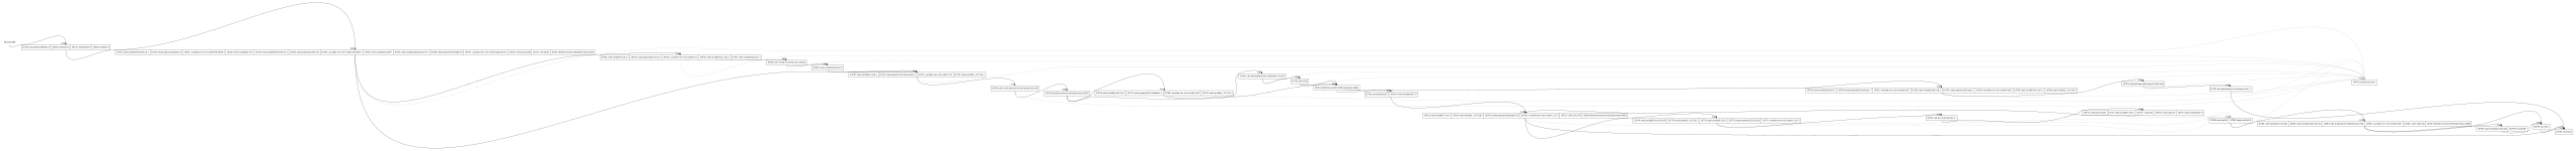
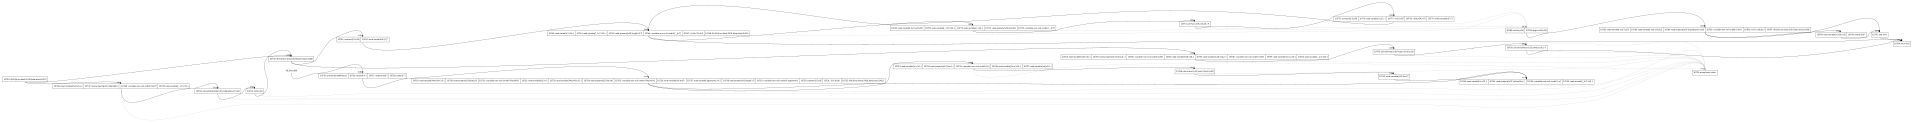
  digraph {
    fontname="IBM Plex Sans"
    rankdir=LR
    node [fontname="IBM Plex Sans" shape=record]
    edge [fontname="IBM Plex Sans" headport=n tailport=s]
    n1 [label=BB_entry188 shape=none]
    n2 [label="{10715: constant[undefined,v1]|10716: vardecl['m']|10717: vardecl['self']|10718: vardecl['i']}"]
    n3 [label="{10719: read-variable['MochiKit',v3,-]|10720: read-property[v3,'Base',v2]|10721: \<variable-non-null-undef\>['MochiKit']|10722: write-variable[v2,'m']*|10723: read-variable['MochiKit',v5,-]|10724: read-property[v5,'Iter',v4]|10725: \<variable-non-null-undef\>['MochiKit']|10726: write-variable[v4,'self']*|10727: read-variable['arguments',v9,-]|10728: read-property[v9,'length',v7]|10729: \<variable-non-null-undef\>['arguments']|10730: constant[2.0,v8]|10731: \>[v7,v8,v6]|10732: if[v6](true-block:2418,false-block:2421)}"]
    n4 [label="{10733: read-variable['m',v12,-]|10734: read-property[v12,'bind',-]|10735: \<variable-non-null-undef\>['m']|10736: read-variable['func',v13,-]|10737: read-variable['obj',v14,-]}"]
    n5 [label="{10740: read-variable['m',v12,-]|10741: read-property[v12,'isArrayLike',-]|10742: \<variable-non-null-undef\>['m']|10743: read-variable['_1c7',v13,-]}"]
    n6 [label="{10795: exceptional-return}"]
    n7 [label="{10738: call-m.bind [v12,'bind',v13,v14,v10]}"]
-   n8 [label="{10744: call-m.isArrayLike [v12,'isArrayLike',v13,v10]}"]
    n9 [label="{10739: write-variable[v10,'func']*}"]
    n10 [label="{10745: if[v10](true-block:2424,false-block:2427)}"]
    n11 [label="{10752: if[v10](true-block:2429,false-block:2428)}"]
    n12 [label="{10746: read-variable['self',v16,-]|10747: read-property[v16,'isIterable',-]|10748: \<variable-non-null-undef\>['self']|10749: read-variable['_1c7',v17,-]}"]
    n13 [label="{10761: constant[0.0,v15]|10762: write-variable[v15,'i']*}"]
    n14 [label="{10753: read-variable['self',v15,-]|10754: read-property[v15,'exhaust',-]|10755: \<variable-non-null-undef\>['self']|10756: read-variable['self',v18,-]|10757: read-property[v18,'imap',-]|10758: \<variable-non-null-undef\>['self']|10759: read-variable['func',v19,-]|10760: read-variable['_1c7',v20,-]}"]
    n15 [label="{10750: call-self.isIterable [v16,'isIterable',v17,v14]}"]
    n16 [label="{10763: read-variable['i',v16,-]|10764: read-variable['_1c7',v18,-]|10765: read-property[v18,'length',v17]|10766: \<variable-non-null-undef\>['_1c7']|10767: \<[v16,v17,v14]|10768: if[v14](true-block:2431,false-block:2441)}"]
    n17 [label="{10792: call-self.imap [v18,'imap',v19,v20,v16]}"]
    n18 [label="{10751: ![v14,v10]}"]
    n19 [label="{10769: read-variable['func',v20,v19]|10770: read-variable['_1c7',v22,-]|10771: read-variable['i',v23,-]|10772: read-property[v22,v23,v21]|10773: \<variable-non-null-undef\>['_1c7']}"]
    n20 [label="{10794: return[v1]}"]
    n21 [label="{10780: catch[e,v14]|10781: begin-with[v14]}"]
    n22 [label="{10793: call-self.exhaust [v15,'exhaust',v16,-]*}"]
    n23 [label="{10774: call-func [v19,v20,v21,-]*}"]
    n24 [label="{10782: read-variable['e',v17,v15]|10783: read-variable['self',v19,v15]|10784: read-property[v19,'StopIteration',v18]|10785: \<variable-non-null-undef\>['self']|10786: !=[v17,v18,v16]|10787: if[v16](true-block:2437,false-block:2438)}"]
    n25 [label="{10775: constant[1.0,v24]|10776: read-variable['i',v25,-]|10777: +[v25,v26]|10778: +[v26,v24,v27]|10779: write-variable[v27,'i']}"]
    n26 [label="{10789: read-variable['e',v20,v15]|10790: throw[v20]*}"]
    n27 [label="{10791: end-with}"]
    n1 -> n2 [headlabel="    2416"]
    n2 -> n3 [headlabel="      2417"]
    n3 -> n4 [headlabel="      2418"]
    n3 -> n5 [headlabel="      2421"]
    n3 -> n6 [color=gray headlabel="      2442"]
    n4 -> n6 [color=gray]
    n4 -> n7 [headlabel="      2419"]
    n5 -> n6 [color=gray]
-   n5 -> n8 [headlabel="      2422"]
    n7 -> n6 [color=gray]
    n7 -> n9 [headlabel="      2420"]
-   n8 -> n6 [color=gray]
-   n8 -> n10 [headlabel="      2423"]
    n9 -> n5
    n10 -> n11 [headlabel="      2427"]
    n10 -> n12 [headlabel="      2424"]
    n11 -> n13 [headlabel="      2429"]
    n11 -> n14 [headlabel="      2428"]
    n12 -> n6 [color=gray]
    n12 -> n15 [headlabel="      2425"]
    n13 -> n16 [headlabel="      2430"]
    n14 -> n6 [color=gray]
    n14 -> n17 [headlabel="      2439"]
    n15 -> n6 [color=gray]
    n15 -> n18 [headlabel="      2426"]
    n16 -> n19 [headlabel="      2431"]
    n16 -> n20 [headlabel="      2441"]
    n16 -> n21 [color=gray headlabel="      2434"]
    n17 -> n6 [color=gray]
    n17 -> n22 [headlabel="      2440"]
    n18 -> n6 [color=gray]
    n18 -> n11
    n19 -> n21 [color=gray]
    n19 -> n23 [headlabel="      2432"]
    n21 -> n6 [color=gray]
    n21 -> n24 [headlabel="      2435"]
    n22 -> n6 [color=gray]
    n22 -> n20
    n23 -> n21 [color=gray]
    n23 -> n25 [headlabel="      2433"]
    n24 -> n26 [headlabel="      2437"]
    n24 -> n27 [headlabel="      2438"]
    n25 -> n16
    n25 -> n21 [color=gray]
    n26 -> n27
    n27 -> n20
  }
